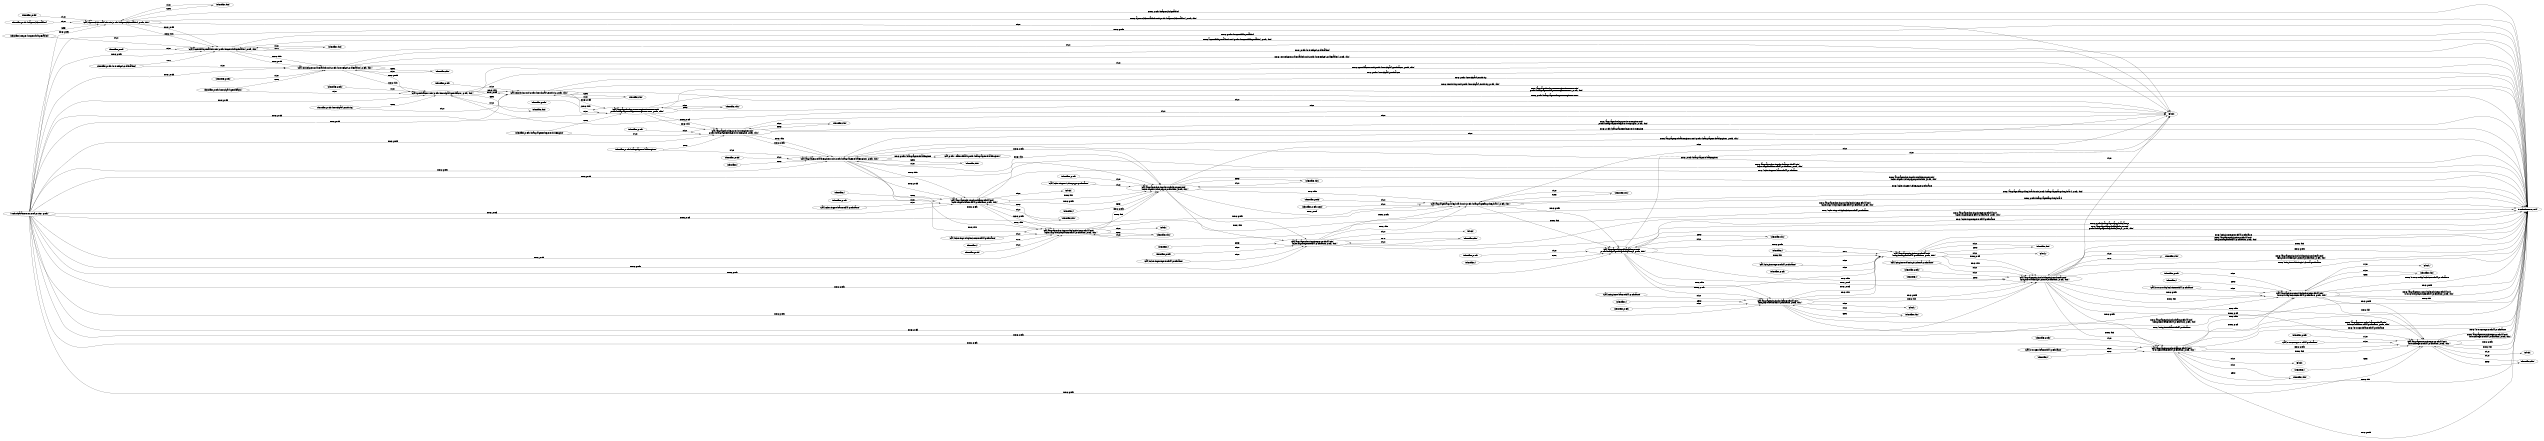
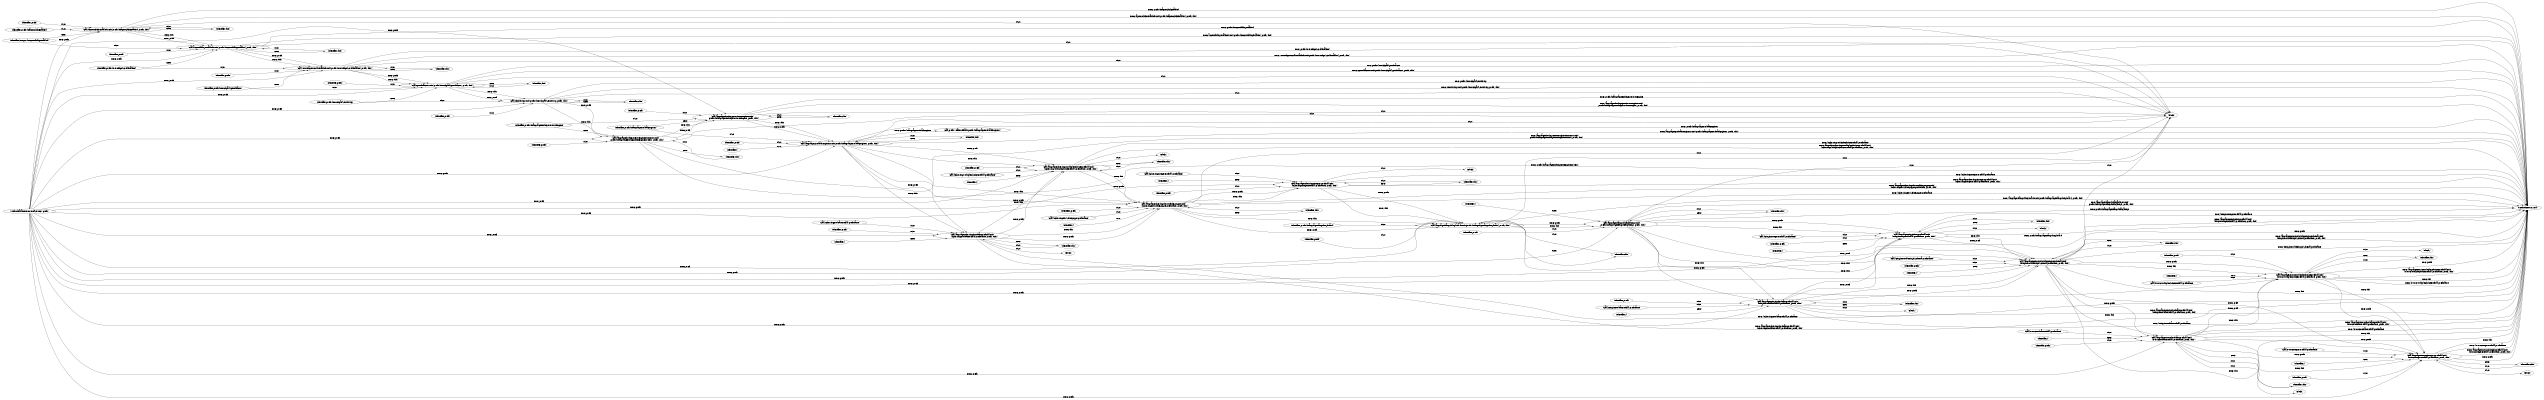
  digraph {
    rankdir=LR
    n1 [label="(Call,language_mozc_multiple_choice_prefs_[i].Init(\n        kMozcMultipleChoicePrefs[i].pref_name, prefs, this))"]
    n2 [label="(Call,language_mozc_integer_prefs_[i].Init(\n        kMozcIntegerPrefs[i].pref_name, prefs, this))"]
    n3 [label="(MethodReturn,void)"]
    n4 [label="(Block,)"]
    n5 [label="(Identifier,this)"]
    n6 [label="(Identifier,this)"]
    n7 [label="(Block,)"]
    n8 [label="(Call,language_pinyin_double_pinyin_schema_.Init(\n      kPinyinDoublePinyinSchema.pref_name, prefs, this))"]
    n9 [label="(Call,language_mozc_boolean_prefs_[i].Init(\n        kMozcBooleanPrefs[i].pref_name, prefs, this))"]
    n10 [label="(Block,)"]
    n11 [label="(Identifier,this)"]
    n12 [label="(Block,)"]
    n13 [label="(Identifier,this)"]
    n14 [label="(Call,language_pinyin_boolean_prefs_[i].Init(\n         kPinyinBooleanPrefs[i].pref_name, prefs, this))"]
    n15 [label="(Call,language_pinyin_int_prefs_[i].Init(\n        kPinyinIntegerPrefs[i].pref_name, prefs, this))"]
    n16 [label="(Block,)"]
    n17 [label="(Identifier,this)"]
    n18 [label="(Identifier,this)"]
    n19 [label="(Block,)"]
    n20 [label="(Call,language_hangul_hanja_keys_.Init(\n      prefs::kLanguageHangulHanjaKeys, prefs, this))"]
    n21 [label="(Identifier,this)"]
    n22 [label="(Call,language_hangul_keyboard_.Init(prefs::kLanguageHangulKeyboard, prefs, this))"]
    n23 [label="(Identifier,this)"]
    n24 [label="(Call,language_chewing_hsu_sel_key_type_.Init(\n      kChewingHsuSelKeyType.pref_name, prefs, this))"]
    n25 [label="(Call,language_chewing_integer_prefs_[i].Init(\n         kChewingIntegerPrefs[i].pref_name, prefs, this))"]
    n26 [label="(Identifier,this)"]
    n27 [label="(Block,)"]
    n28 [label="(Identifier,this)"]
    n29 [label="(Call,language_chewing_boolean_prefs_[i].Init(\n        kChewingBooleanPrefs[i].pref_name, prefs, this))"]
    n30 [label="(Call,language_chewing_multiple_choice_prefs_[i].Init(\n        kChewingMultipleChoicePrefs[i].pref_name, prefs, this))"]
    n31 [label="(Identifier,this)"]
    n32 [label="(Block,)"]
    n33 [label="(Block,)"]
    n34 [label="(Identifier,this)"]
    n35 [label="(Call,language_preload_engines_.Init(prefs::kLanguagePreloadEngines, prefs, this))"]
    n36 [label="(Call,prefs->HasPrefPath(prefs::kLanguagePreloadEngines))"]
    n37 [label="(Identifier,this)"]
    n38 [label="(Call,language_hotkey_previous_engine_.Init(\n      prefs::kLanguageHotkeyPreviousEngine, prefs, this))"]
    n39 [label="(Identifier,this)"]
    n40 [label="(Call,language_hotkey_next_engine_in_menu_.Init(\n      prefs::kLanguageHotkeyNextEngineInMenu, prefs, this))"]
    n41 [label="(Identifier,this)"]
    n42 [label="(Call,sensitivity_.Init(prefs::kTouchpadSensitivity, prefs, this))"]
    n43 [label="(Identifier,this)"]
    n44 [label="(Call,speed_factor_.Init(prefs::kTouchpadSpeedFactor, prefs, this))"]
    n45 [label="(Identifier,this)"]
    n46 [label="(Call,vert_edge_scroll_enabled_.Init(prefs::kVertEdgeScrollEnabled, prefs, this))"]
    n47 [label="(Identifier,this)"]
    n48 [label="(Call,accessibility_enabled_.Init(prefs::kAccessibilityEnabled, prefs, this))"]
    n49 [label="(Identifier,this)"]
    n50 [label="(Call,tap_to_click_enabled_.Init(prefs::kTapToClickEnabled, prefs, this))"]
    n51 [label="(Identifier,this)"]
    n52 [label="(MethodParameterIn,PrefService* prefs)"]
    n53 [label="(Identifier,prefs)"]
    n54 [label="(Call,kChewingIntegerPrefs[i].pref_name)"]
    n55 [label="(Identifier,i)"]
    n56 [label="(Identifier,i)"]
    n57 [label="(Identifier,prefs)"]
    n58 [label="(Call,kChewingBooleanPrefs[i].pref_name)"]
    n59 [label="(Call,kPinyinIntegerPrefs[i].pref_name)"]
    n60 [label="(Identifier,i)"]
    n61 [label="(Identifier,prefs)"]
    n62 [label="(Identifier,prefs::kLanguagePreloadEngines)"]
    n63 [label="(Identifier,prefs)"]
    n64 [label="(Identifier,prefs)"]
    n65 [label="(Identifier,prefs)"]
    n66 [label="(Identifier,i)"]
-   n67 [label="(Identifier,prefs::next)"]
+   n67 [label="(Identifier,prefs::kLanguageHangulKeyboard)"]
    n68 [label="(Identifier,prefs::kTouchpadSensitivity)"]
    n69 [label="(Identifier,prefs)"]
    n70 [label="(Identifier,prefs)"]
    n71 [label="(Identifier,i)"]
    n72 [label="(Identifier,prefs)"]
    n73 [label="(Call,kChewingMultipleChoicePrefs[i].pref_name)"]
    n74 [label="(Call,kChewingHsuSelKeyType.pref_name)"]
    n75 [label="(Identifier,prefs)"]
    n76 [label="(Identifier,prefs)"]
    n77 [label="(Identifier,i)"]
    n78 [label="(Identifier,i)"]
    n79 [label="(Identifier,i)"]
    n80 [label="(Identifier,prefs)"]
    n81 [label="(Call,kPinyinBooleanPrefs[i].pref_name)"]
    n82 [label="(Identifier,prefs)"]
    n83 [label="(Call,kMozcMultipleChoicePrefs[i].pref_name)"]
    n84 [label="(Identifier,prefs)"]
    n85 [label="(Identifier,prefs)"]
    n86 [label="(Identifier,prefs)"]
    n87 [label="(Identifier,prefs::kLanguageHotkeyPreviousEngine)"]
    n88 [label="(Identifier,prefs)"]
    n89 [label="(Identifier,i)"]
    n90 [label="(Identifier,prefs::kTapToClickEnabled)"]
    n91 [label="(Identifier,prefs)"]
    n92 [label="(Call,kMozcBooleanPrefs[i].pref_name)"]
    n93 [label="(Identifier,i)"]
    n94 [label="(Call,kPinyinDoublePinyinSchema.pref_name)"]
    n95 [label="(Call,kMozcIntegerPrefs[i].pref_name)"]
    n96 [label="(Identifier,prefs::kVertEdgeScrollEnabled)"]
    n97 [label="(Identifier,prefs)"]
    n98 [label="(Identifier,prefs)"]
    n99 [label="(Identifier,i)"]
    n100 [label="(Identifier,i)"]
    n101 [label="(Identifier,integer::kAccessibilityEnabled)"]
    n102 [label="(Identifier,prefs::kTouchpadSpeedFactor)"]
    n1 -> n2 [label="DDG: prefs"]
    n1 -> n2 [label="DDG: this"]
    n1 -> n3 [label="DDG: prefs"]
    n1 -> n3 [label="DDG: language_mozc_multiple_choice_prefs_[i].Init(\n        kMozcMultipleChoicePrefs[i].pref_name, prefs, this)"]
    n1 -> n3 [label="DDG: this"]
    n1 -> n3 [label="DDG: kMozcMultipleChoicePrefs[i].pref_name"]
    n1 -> n4 [label="AST: "]
    n1 -> n5 [label="CFG: "]
    n2 -> n3 [label="DDG: language_mozc_integer_prefs_[i].Init(\n        kMozcIntegerPrefs[i].pref_name, prefs, this)"]
    n2 -> n3 [label="DDG: prefs"]
    n2 -> n3 [label="DDG: this"]
    n2 -> n3 [label="DDG: kMozcIntegerPrefs[i].pref_name"]
    n2 -> n6 [label="CFG: "]
    n2 -> n7 [label="AST: "]
    n5 -> n1 [label="AST: "]
    n6 -> n2 [label="AST: "]
    n8 -> n1 [label="DDG: prefs"]
    n8 -> n1 [label="DDG: this"]
    n8 -> n2 [label="DDG: prefs"]
    n8 -> n2 [label="DDG: this"]
    n8 -> n3 [label="DDG: prefs"]
    n8 -> n3 [label="DDG: language_pinyin_double_pinyin_schema_.Init(\n      kPinyinDoublePinyinSchema.pref_name, prefs, this)"]
    n8 -> n3 [label="DDG: kPinyinDoublePinyinSchema.pref_name"]
    n8 -> n3 [label="DDG: this"]
    n8 -> n9 [label="DDG: prefs"]
    n8 -> n9 [label="DDG: this"]
    n8 -> n10 [label="AST: "]
    n8 -> n11 [label="CFG: "]
    n9 -> n1 [label="DDG: prefs"]
    n9 -> n1 [label="DDG: this"]
    n9 -> n2 [label="DDG: prefs"]
    n9 -> n2 [label="DDG: this"]
    n9 -> n3 [label="DDG: kMozcBooleanPrefs[i].pref_name"]
    n9 -> n3 [label="DDG: this"]
    n9 -> n3 [label="DDG: prefs"]
    n9 -> n3 [label="DDG: language_mozc_boolean_prefs_[i].Init(\n        kMozcBooleanPrefs[i].pref_name, prefs, this)"]
    n9 -> n12 [label="AST: "]
    n9 -> n13 [label="CFG: "]
    n11 -> n8 [label="AST: "]
    n13 -> n9 [label="AST: "]
    n14 -> n3 [label="DDG: language_pinyin_boolean_prefs_[i].Init(\n         kPinyinBooleanPrefs[i].pref_name, prefs, this)"]
    n14 -> n3 [label="DDG: kPinyinBooleanPrefs[i].pref_name"]
    n14 -> n8 [label="DDG: prefs"]
    n14 -> n8 [label="DDG: this"]
    n14 -> n15 [label="DDG: prefs"]
    n14 -> n15 [label="DDG: this"]
    n14 -> n16 [label="AST: "]
    n14 -> n17 [label="CFG: "]
    n15 -> n3 [label="DDG: kPinyinIntegerPrefs[i].pref_name"]
    n15 -> n3 [label="DDG: language_pinyin_int_prefs_[i].Init(\n        kPinyinIntegerPrefs[i].pref_name, prefs, this)"]
    n15 -> n8 [label="DDG: prefs"]
    n15 -> n8 [label="DDG: this"]
    n15 -> n18 [label="CFG: "]
    n15 -> n19 [label="AST: "]
    n17 -> n14 [label="AST: "]
    n18 -> n15 [label="AST: "]
    n20 -> n3 [label="DDG: prefs::kLanguageHangulHanjaKeys"]
    n20 -> n3 [label="DDG: language_hangul_hanja_keys_.Init(\n      prefs::kLanguageHangulHanjaKeys, prefs, this)"]
    n20 -> n8 [label="DDG: prefs"]
    n20 -> n8 [label="DDG: this"]
    n20 -> n10 [label="AST: "]
    n20 -> n14 [label="DDG: prefs"]
    n20 -> n14 [label="DDG: this"]
    n20 -> n15 [label="DDG: prefs"]
    n20 -> n15 [label="DDG: this"]
    n20 -> n21 [label="CFG: "]
    n21 -> n20 [label="AST: "]
    n22 -> n3 [label="DDG: prefs::kLanguageHangulKeyboard"]
    n22 -> n3 [label="DDG: language_hangul_keyboard_.Init(prefs::kLanguageHangulKeyboard, prefs, this)"]
    n22 -> n10 [label="AST: "]
    n22 -> n20 [label="DDG: prefs"]
    n22 -> n20 [label="DDG: this"]
    n22 -> n23 [label="CFG: "]
    n23 -> n22 [label="AST: "]
    n24 -> n3 [label="DDG: language_chewing_hsu_sel_key_type_.Init(\n      kChewingHsuSelKeyType.pref_name, prefs, this)"]
    n24 -> n3 [label="DDG: kChewingHsuSelKeyType.pref_name"]
    n24 -> n10 [label="AST: "]
    n24 -> n22 [label="DDG: prefs"]
    n24 -> n22 [label="DDG: this"]
    n24 -> n25 [label="DDG: prefs"]
    n24 -> n25 [label="DDG: this"]
    n24 -> n26 [label="CFG: "]
    n25 -> n3 [label="DDG: language_chewing_integer_prefs_[i].Init(\n         kChewingIntegerPrefs[i].pref_name, prefs, this)"]
    n25 -> n3 [label="DDG: kChewingIntegerPrefs[i].pref_name"]
    n25 -> n22 [label="DDG: prefs"]
    n25 -> n22 [label="DDG: this"]
    n25 -> n27 [label="AST: "]
    n25 -> n28 [label="CFG: "]
    n26 -> n24 [label="AST: "]
    n28 -> n25 [label="AST: "]
    n29 -> n3 [label="DDG: language_chewing_boolean_prefs_[i].Init(\n        kChewingBooleanPrefs[i].pref_name, prefs, this)"]
    n29 -> n3 [label="DDG: kChewingBooleanPrefs[i].pref_name"]
    n29 -> n24 [label="DDG: prefs"]
    n29 -> n24 [label="DDG: this"]
    n29 -> n30 [label="DDG: prefs"]
    n29 -> n30 [label="DDG: this"]
    n29 -> n31 [label="CFG: "]
    n29 -> n32 [label="AST: "]
    n30 -> n3 [label="DDG: kChewingMultipleChoicePrefs[i].pref_name"]
    n30 -> n3 [label="DDG: language_chewing_multiple_choice_prefs_[i].Init(\n        kChewingMultipleChoicePrefs[i].pref_name, prefs, this)"]
    n30 -> n24 [label="DDG: prefs"]
    n30 -> n24 [label="DDG: this"]
    n30 -> n33 [label="AST: "]
    n30 -> n34 [label="CFG: "]
    n31 -> n29 [label="AST: "]
    n34 -> n30 [label="AST: "]
    n35 -> n3 [label="DDG: prefs::kLanguagePreloadEngines"]
    n35 -> n3 [label="DDG: language_preload_engines_.Init(prefs::kLanguagePreloadEngines, prefs, this)"]
    n35 -> n10 [label="AST: "]
    n35 -> n24 [label="DDG: prefs"]
    n35 -> n24 [label="DDG: this"]
    n35 -> n29 [label="DDG: prefs"]
    n35 -> n29 [label="DDG: this"]
    n35 -> n30 [label="DDG: prefs"]
    n35 -> n30 [label="DDG: this"]
    n35 -> n36 [label="DDG: prefs::kLanguagePreloadEngines"]
    n35 -> n37 [label="CFG: "]
    n37 -> n35 [label="AST: "]
    n38 -> n3 [label="DDG: language_hotkey_previous_engine_.Init(\n      prefs::kLanguageHotkeyPreviousEngine, prefs, this)"]
    n38 -> n3 [label="DDG: prefs::kLanguageHotkeyPreviousEngine"]
    n38 -> n10 [label="AST: "]
    n38 -> n35 [label="DDG: prefs"]
    n38 -> n35 [label="DDG: this"]
    n38 -> n39 [label="CFG: "]
    n39 -> n38 [label="AST: "]
    n40 -> n3 [label="DDG: language_hotkey_next_engine_in_menu_.Init(\n      prefs::kLanguageHotkeyNextEngineInMenu, prefs, this)"]
    n40 -> n3 [label="DDG: prefs::kLanguageHotkeyNextEngineInMenu"]
    n40 -> n10 [label="AST: "]
    n40 -> n38 [label="DDG: prefs"]
    n40 -> n38 [label="DDG: this"]
    n40 -> n41 [label="CFG: "]
    n41 -> n40 [label="AST: "]
    n42 -> n3 [label="DDG: prefs::kTouchpadSensitivity"]
    n42 -> n3 [label="DDG: sensitivity_.Init(prefs::kTouchpadSensitivity, prefs, this)"]
    n42 -> n10 [label="AST: "]
    n42 -> n40 [label="DDG: prefs"]
    n42 -> n40 [label="DDG: this"]
    n42 -> n43 [label="CFG: "]
    n43 -> n42 [label="AST: "]
    n44 -> n3 [label="DDG: speed_factor_.Init(prefs::kTouchpadSpeedFactor, prefs, this)"]
    n44 -> n3 [label="DDG: prefs::kTouchpadSpeedFactor"]
    n44 -> n10 [label="AST: "]
    n44 -> n42 [label="DDG: prefs"]
    n44 -> n42 [label="DDG: this"]
    n44 -> n45 [label="CFG: "]
    n45 -> n44 [label="AST: "]
    n46 -> n3 [label="DDG: prefs::kVertEdgeScrollEnabled"]
    n46 -> n3 [label="DDG: vert_edge_scroll_enabled_.Init(prefs::kVertEdgeScrollEnabled, prefs, this)"]
    n46 -> n10 [label="AST: "]
    n46 -> n44 [label="DDG: prefs"]
    n46 -> n44 [label="DDG: this"]
    n46 -> n47 [label="CFG: "]
    n47 -> n46 [label="AST: "]
    n48 -> n3 [label="DDG: prefs::kAccessibilityEnabled"]
    n48 -> n3 [label="DDG: accessibility_enabled_.Init(prefs::kAccessibilityEnabled, prefs, this)"]
    n48 -> n10 [label="AST: "]
    n48 -> n46 [label="DDG: prefs"]
    n48 -> n46 [label="DDG: this"]
    n48 -> n49 [label="CFG: "]
    n49 -> n48 [label="AST: "]
    n50 -> n3 [label="DDG: prefs::kTapToClickEnabled"]
    n50 -> n3 [label="DDG: tap_to_click_enabled_.Init(prefs::kTapToClickEnabled, prefs, this)"]
    n50 -> n10 [label="AST: "]
    n50 -> n48 [label="DDG: prefs"]
    n50 -> n48 [label="DDG: this"]
    n50 -> n51 [label="CFG: "]
    n51 -> n50 [label="AST: "]
    n52 -> n1 [label="DDG: prefs"]
    n52 -> n2 [label="DDG: prefs"]
-   n52 -> n3 [label="DDG: prefs"]
    n52 -> n8 [label="DDG: prefs"]
    n52 -> n9 [label="DDG: prefs"]
    n52 -> n14 [label="DDG: prefs"]
    n52 -> n15 [label="DDG: prefs"]
    n52 -> n20 [label="DDG: prefs"]
    n52 -> n22 [label="DDG: prefs"]
    n52 -> n24 [label="DDG: prefs"]
    n52 -> n25 [label="DDG: prefs"]
    n52 -> n29 [label="DDG: prefs"]
    n52 -> n30 [label="DDG: prefs"]
    n52 -> n35 [label="DDG: prefs"]
    n52 -> n38 [label="DDG: prefs"]
    n52 -> n40 [label="DDG: prefs"]
    n52 -> n42 [label="DDG: prefs"]
    n52 -> n44 [label="DDG: prefs"]
    n52 -> n46 [label="DDG: prefs"]
    n52 -> n48 [label="DDG: prefs"]
    n52 -> n50 [label="DDG: prefs"]
    n53 -> n20 [label="AST: "]
    n54 -> n25 [label="AST: "]
    n55 -> n2 [label="CFG: "]
    n56 -> n29 [label="CFG: "]
    n57 -> n8 [label="AST: "]
    n58 -> n29 [label="AST: "]
    n59 -> n15 [label="AST: "]
    n60 -> n1 [label="CFG: "]
    n61 -> n42 [label="AST: "]
    n62 -> n35 [label="AST: "]
    n62 -> n38 [label="CFG: "]
    n63 -> n35 [label="AST: "]
    n64 -> n24 [label="AST: "]
    n65 -> n9 [label="AST: "]
    n66 -> n25 [label="CFG: "]
    n67 -> n22 [label="AST: "]
    n68 -> n42 [label="AST: "]
    n68 -> n44 [label="CFG: "]
    n69 -> n15 [label="AST: "]
    n70 -> n30 [label="AST: "]
    n71 -> n14 [label="CFG: "]
    n72 -> n2 [label="AST: "]
    n73 -> n30 [label="AST: "]
    n74 -> n24 [label="AST: "]
    n75 -> n25 [label="AST: "]
    n76 -> n40 [label="AST: "]
    n77 -> n8 [label="CFG: "]
    n78 -> n15 [label="CFG: "]
    n79 -> n24 [label="CFG: "]
    n80 -> n14 [label="AST: "]
    n81 -> n14 [label="AST: "]
    n82 -> n38 [label="AST: "]
    n83 -> n1 [label="AST: "]
    n84 -> n48 [label="AST: "]
    n85 -> n46 [label="AST: "]
    n86 -> n44 [label="AST: "]
    n87 -> n38 [label="AST: "]
    n87 -> n40 [label="CFG: "]
    n88 -> n50 [label="AST: "]
    n89 -> n35 [label="CFG: "]
    n90 -> n50 [label="AST: "]
    n91 -> n1 [label="AST: "]
    n92 -> n9 [label="AST: "]
    n93 -> n30 [label="CFG: "]
    n94 -> n8 [label="AST: "]
    n95 -> n2 [label="AST: "]
    n96 -> n46 [label="AST: "]
    n96 -> n48 [label="CFG: "]
    n97 -> n22 [label="AST: "]
    n98 -> n29 [label="AST: "]
    n99 -> n20 [label="CFG: "]
    n100 -> n9 [label="CFG: "]
    n101 -> n48 [label="AST: "]
    n101 -> n50 [label="CFG: "]
    n102 -> n44 [label="AST: "]
    n102 -> n46 [label="CFG: "]
  }
